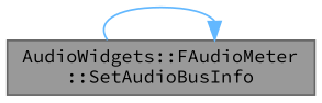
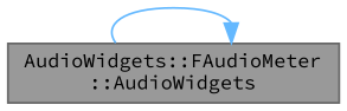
  digraph {
    rankdir=LR
    fontname="Source Code Pro"
-   n1 [color=gray40 fillcolor=grey60 fontcolor=black fontname="Source Code Pro" fontsize=10 height=0.2 label="AudioWidgets::FAudioMeter\l::SetAudioBusInfo" shape=box style=filled width=0.4]
+   n1 [color=gray40 fillcolor=grey60 fontcolor=black fontname="Source Code Pro" fontsize=10 height=0.2 label="AudioWidgets::FAudioMeter\l::AudioWidgets" shape=box style=filled width=0.4]
    n1 -> n1 [color=steelblue1 fontname="Source Code Pro" fontsize=10 labelfontname=Helvetica labelfontsize=10 style=solid]
  }
